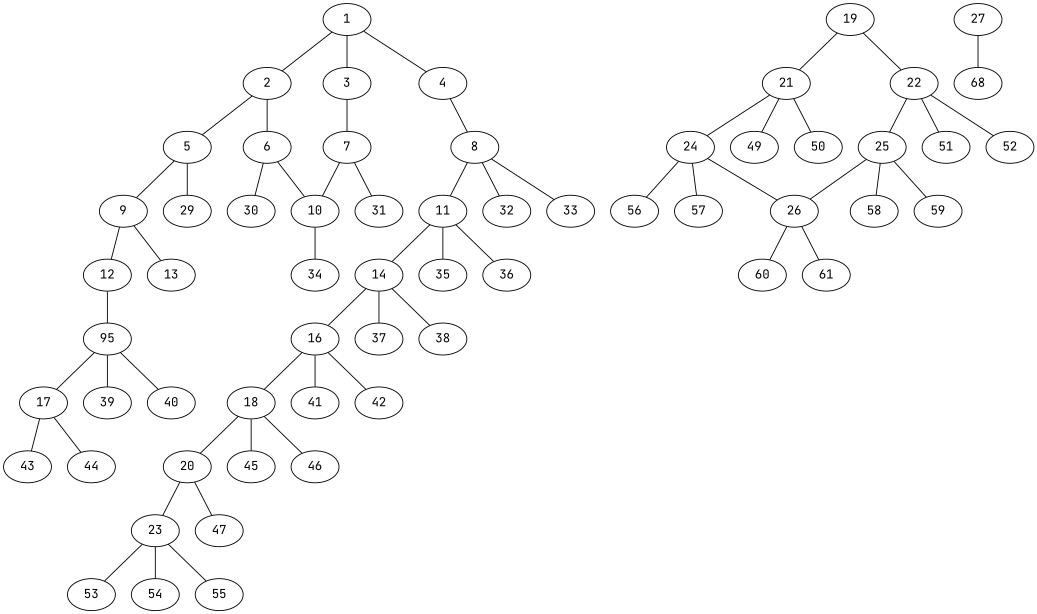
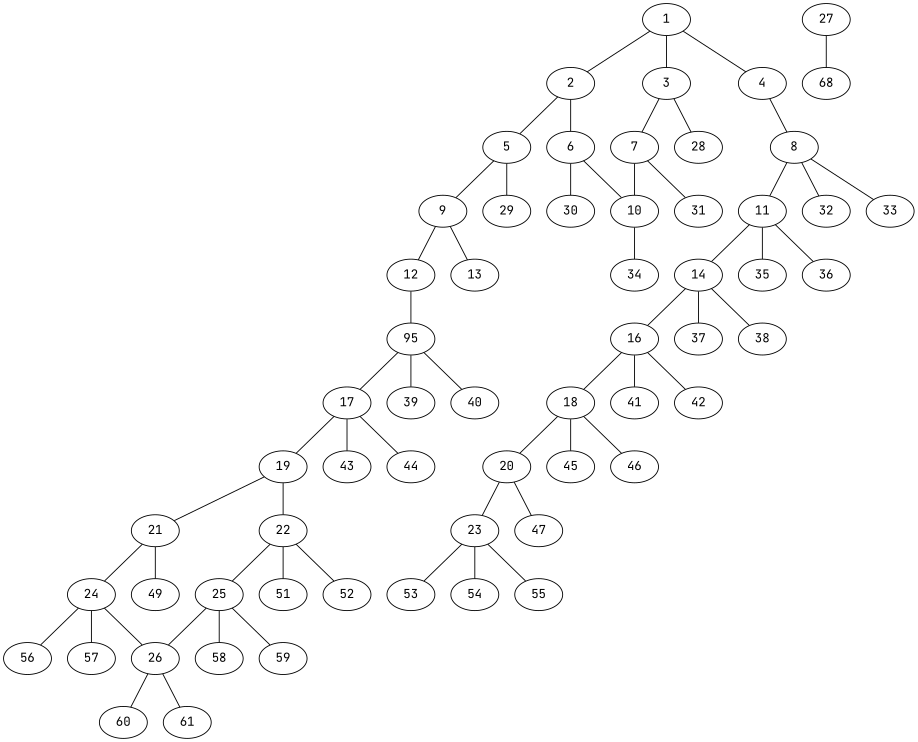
  graph {
    fontname="JetBrains Mono"
    node [chem=H fontname="JetBrains Mono"]
    edge [fontname="JetBrains Mono" valence=1]
    1 [chem=C]
    2 [chem=C]
    3 [chem=C]
    4 [chem=O]
    5 [chem=N]
    6 [chem=C]
    7 [chem=C]
+   28
    8 [chem=C]
    9 [chem=C]
    29
    10 [chem=C]
    30
    31
    11 [chem=C]
    32
    33
    12 [chem=O]
    13 [chem=O]
    34
    14 [chem=C]
    35
    36
    n24 [chem=C label=95]
    16 [chem=C]
    37
    38
    17 [chem=C]
    39
    40
    18 [chem=C]
    41
    42
    19 [chem=N]
    43
    44
    20 [chem=C]
    45
    46
    21 [chem=C]
    22 [chem=C]
    23 [chem=C]
    47
    24 [chem=C]
    49
-   50
    25 [chem=C]
    51
    52
    53
    54
    55
    26 [chem=C]
    56
    57
    58
    59
    60
    61
    27 [chem=Cl]
    n61 [label=68]
    1 -- 2 [valence=2]
    1 -- 3
    1 -- 4
    2 -- 5
    2 -- 6
    3 -- 7 [valence=2]
+   3 -- 28
    4 -- 8
    5 -- 9
    5 -- 29
    6 -- 10 [valence=2]
    6 -- 30
    7 -- 10
    7 -- 31
    8 -- 11
    8 -- 32
    8 -- 33
    9 -- 12
    9 -- 13 [valence=2]
    10 -- 34
    11 -- 14
    11 -- 35
    11 -- 36
    12 -- n24
    14 -- 16
    14 -- 37
    14 -- 38
    n24 -- 17
    n24 -- 39
    n24 -- 40
    16 -- 18
    16 -- 41
    16 -- 42
+   17 -- 19
    17 -- 43
    17 -- 44
    18 -- 20
    18 -- 45
    18 -- 46
    19 -- 21
    19 -- 22
    20 -- 23
    20 -- 47
    21 -- 24
    21 -- 49
-   21 -- 50
    22 -- 25
    22 -- 51
    22 -- 52
    23 -- 53
    23 -- 54
    23 -- 55
    24 -- 26
    24 -- 56
    24 -- 57
    25 -- 26
    25 -- 58
    25 -- 59
    26 -- 60
    26 -- 61
    27 -- n61
  }
